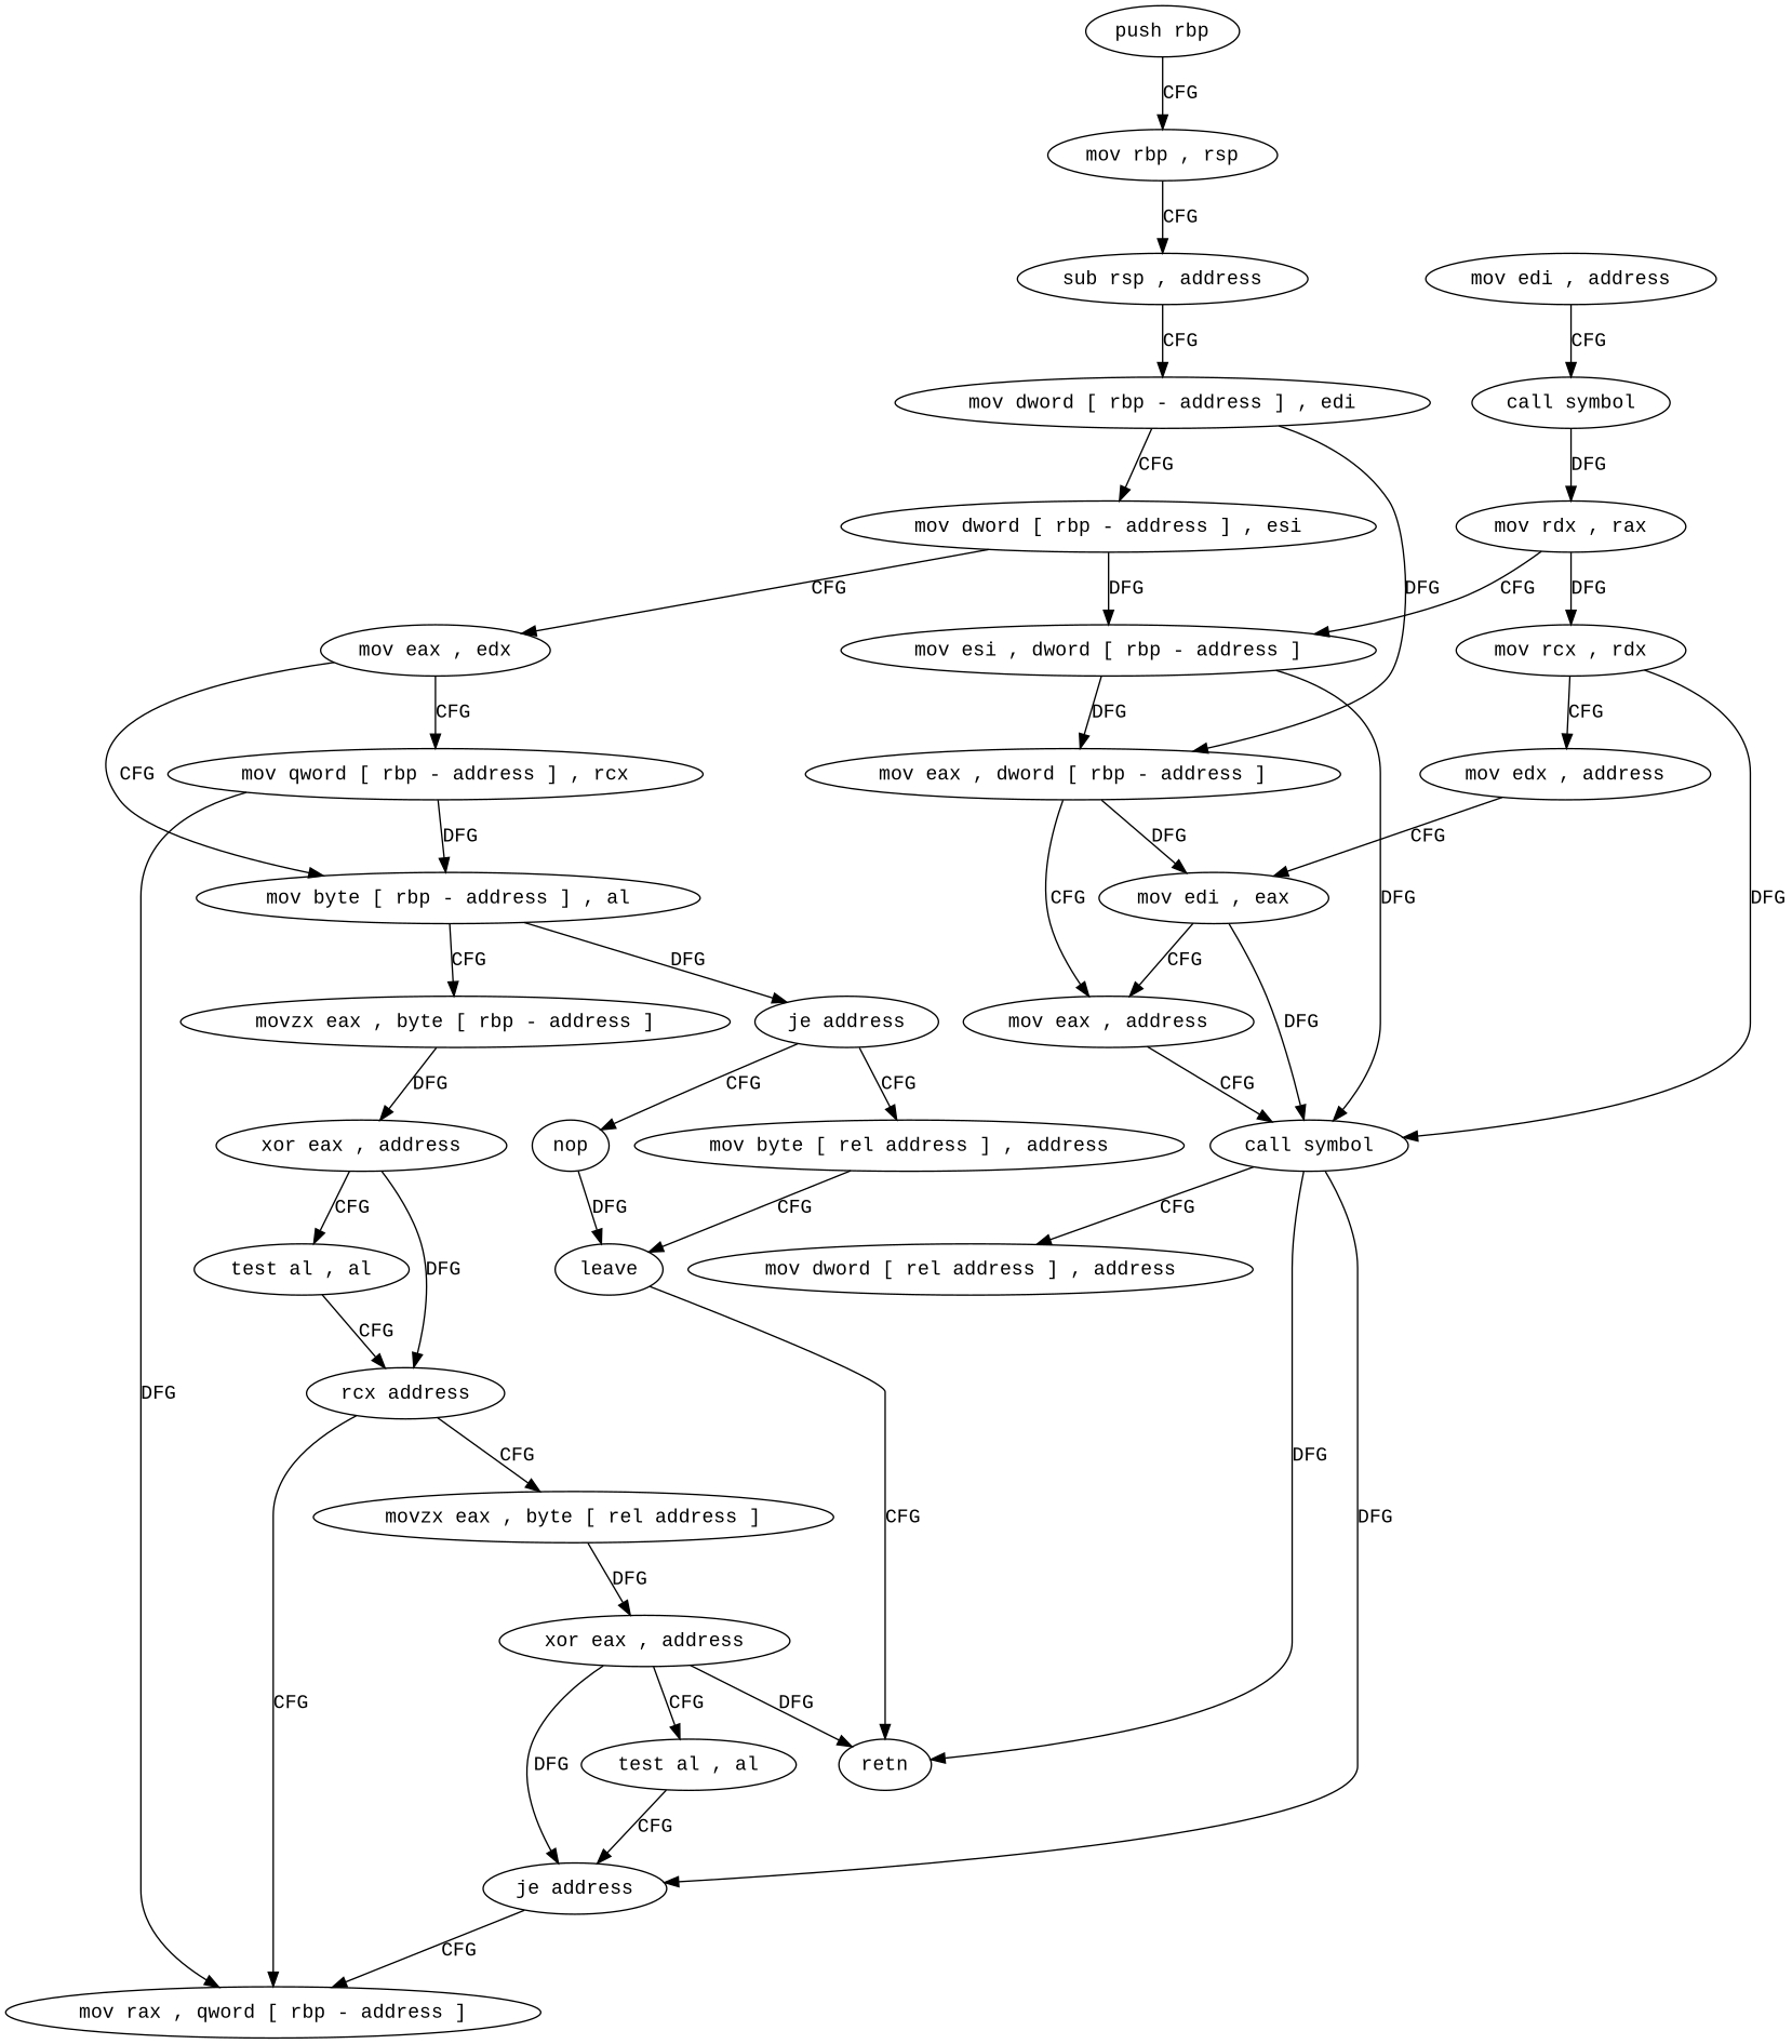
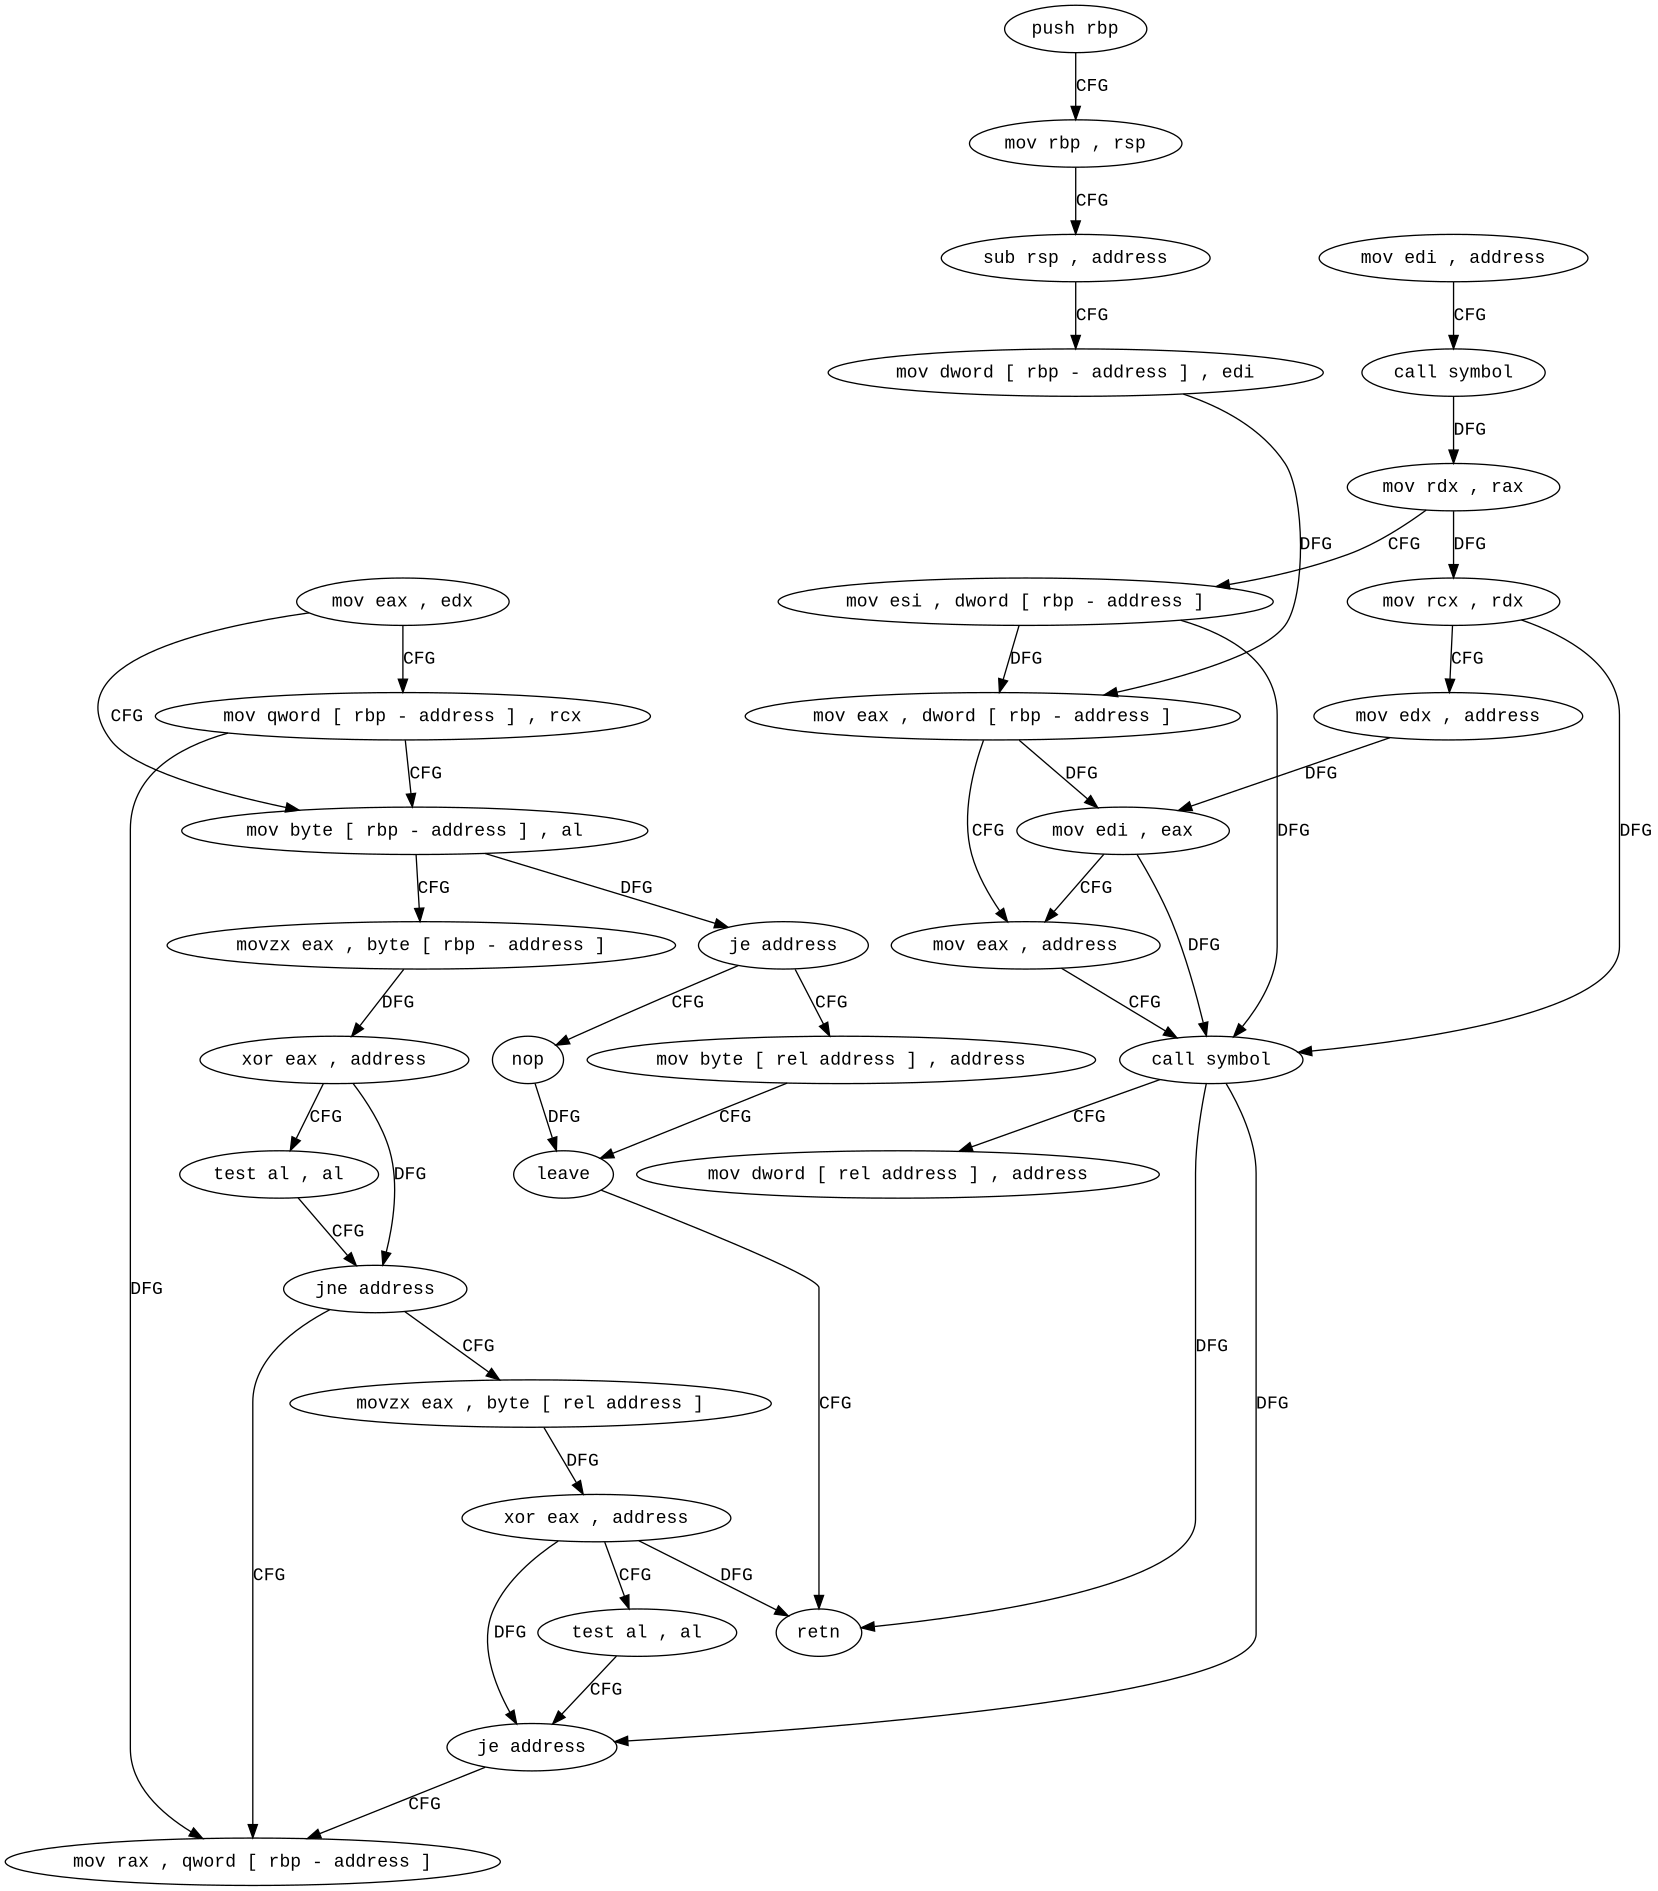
  digraph {
    fontname="Liberation Mono"
    node [fontname="Liberation Mono"]
    edge [fontname="Liberation Mono"]
    n1 [label="push rbp"]
    n2 [label="mov rbp , rsp"]
    n3 [label="sub rsp , address"]
    n4 [label="mov dword [ rbp - address ] , edi"]
-   n5 [label="mov dword [ rbp - address ] , esi"]
    n6 [label="mov eax , dword [ rbp - address ]"]
    n7 [label="mov eax , edx"]
    n8 [label="mov esi , dword [ rbp - address ]"]
    n9 [label="mov edi , eax"]
    n10 [label="mov eax , address"]
    n11 [label="mov qword [ rbp - address ] , rcx"]
    n12 [label="mov byte [ rbp - address ] , al"]
    n13 [label="call symbol"]
    n14 [label="mov rax , qword [ rbp - address ]"]
    n15 [label="movzx eax , byte [ rbp - address ]"]
    n16 [label="je address"]
    n17 [label="xor eax , address"]
    n18 [label=nop]
    n19 [label="mov byte [ rel address ] , address"]
    n20 [label="test al , al"]
-   n21 [label="rcx address"]
+   n21 [label="jne address"]
    n22 [label="movzx eax , byte [ rel address ]"]
    n23 [label="xor eax , address"]
    n24 [label="je address"]
    n25 [label=retn]
    n26 [label="test al , al"]
    n27 [label="mov edi , address"]
    n28 [label="call symbol"]
    n29 [label="mov rdx , rax"]
    n30 [label="mov rcx , rdx"]
    n31 [label="mov edx , address"]
    n32 [label="mov dword [ rel address ] , address"]
    n33 [label=leave]
    n1 -> n2 [label=CFG]
    n2 -> n3 [label=CFG]
    n3 -> n4 [label=CFG]
-   n4 -> n5 [label=CFG]
    n4 -> n6 [label=DFG]
-   n5 -> n7 [label=CFG]
-   n5 -> n8 [label=DFG]
    n6 -> n9 [label=DFG]
    n6 -> n10 [label=CFG]
    n7 -> n11 [label=CFG]
    n7 -> n12 [label=CFG]
    n8 -> n6 [label=DFG]
    n8 -> n13 [label=DFG]
    n9 -> n10 [label=CFG]
    n9 -> n13 [label=DFG]
    n10 -> n13 [label=CFG]
-   n11 -> n12 [label=DFG]
+   n11 -> n12 [label=CFG]
    n11 -> n14 [label=DFG]
    n12 -> n15 [label=CFG]
    n12 -> n16 [label=DFG]
    n13 -> n24 [label=DFG]
    n13 -> n25 [label=DFG]
    n13 -> n32 [label=CFG]
    n15 -> n17 [label=DFG]
    n16 -> n18 [label=CFG]
    n16 -> n19 [label=CFG]
    n17 -> n20 [label=CFG]
    n17 -> n21 [label=DFG]
    n18 -> n33 [label=DFG]
    n19 -> n33 [label=CFG]
    n20 -> n21 [label=CFG]
    n21 -> n14 [label=CFG]
    n21 -> n22 [label=CFG]
    n22 -> n23 [label=DFG]
    n23 -> n24 [label=DFG]
    n23 -> n25 [label=DFG]
    n23 -> n26 [label=CFG]
    n24 -> n14 [label=CFG]
    n26 -> n24 [label=CFG]
    n27 -> n28 [label=CFG]
    n28 -> n29 [label=DFG]
    n29 -> n8 [label=CFG]
    n29 -> n30 [label=DFG]
    n30 -> n13 [label=DFG]
    n30 -> n31 [label=CFG]
-   n31 -> n9 [label=CFG]
+   n31 -> n9 [label=DFG]
    n33 -> n25 [label=CFG]
  }
